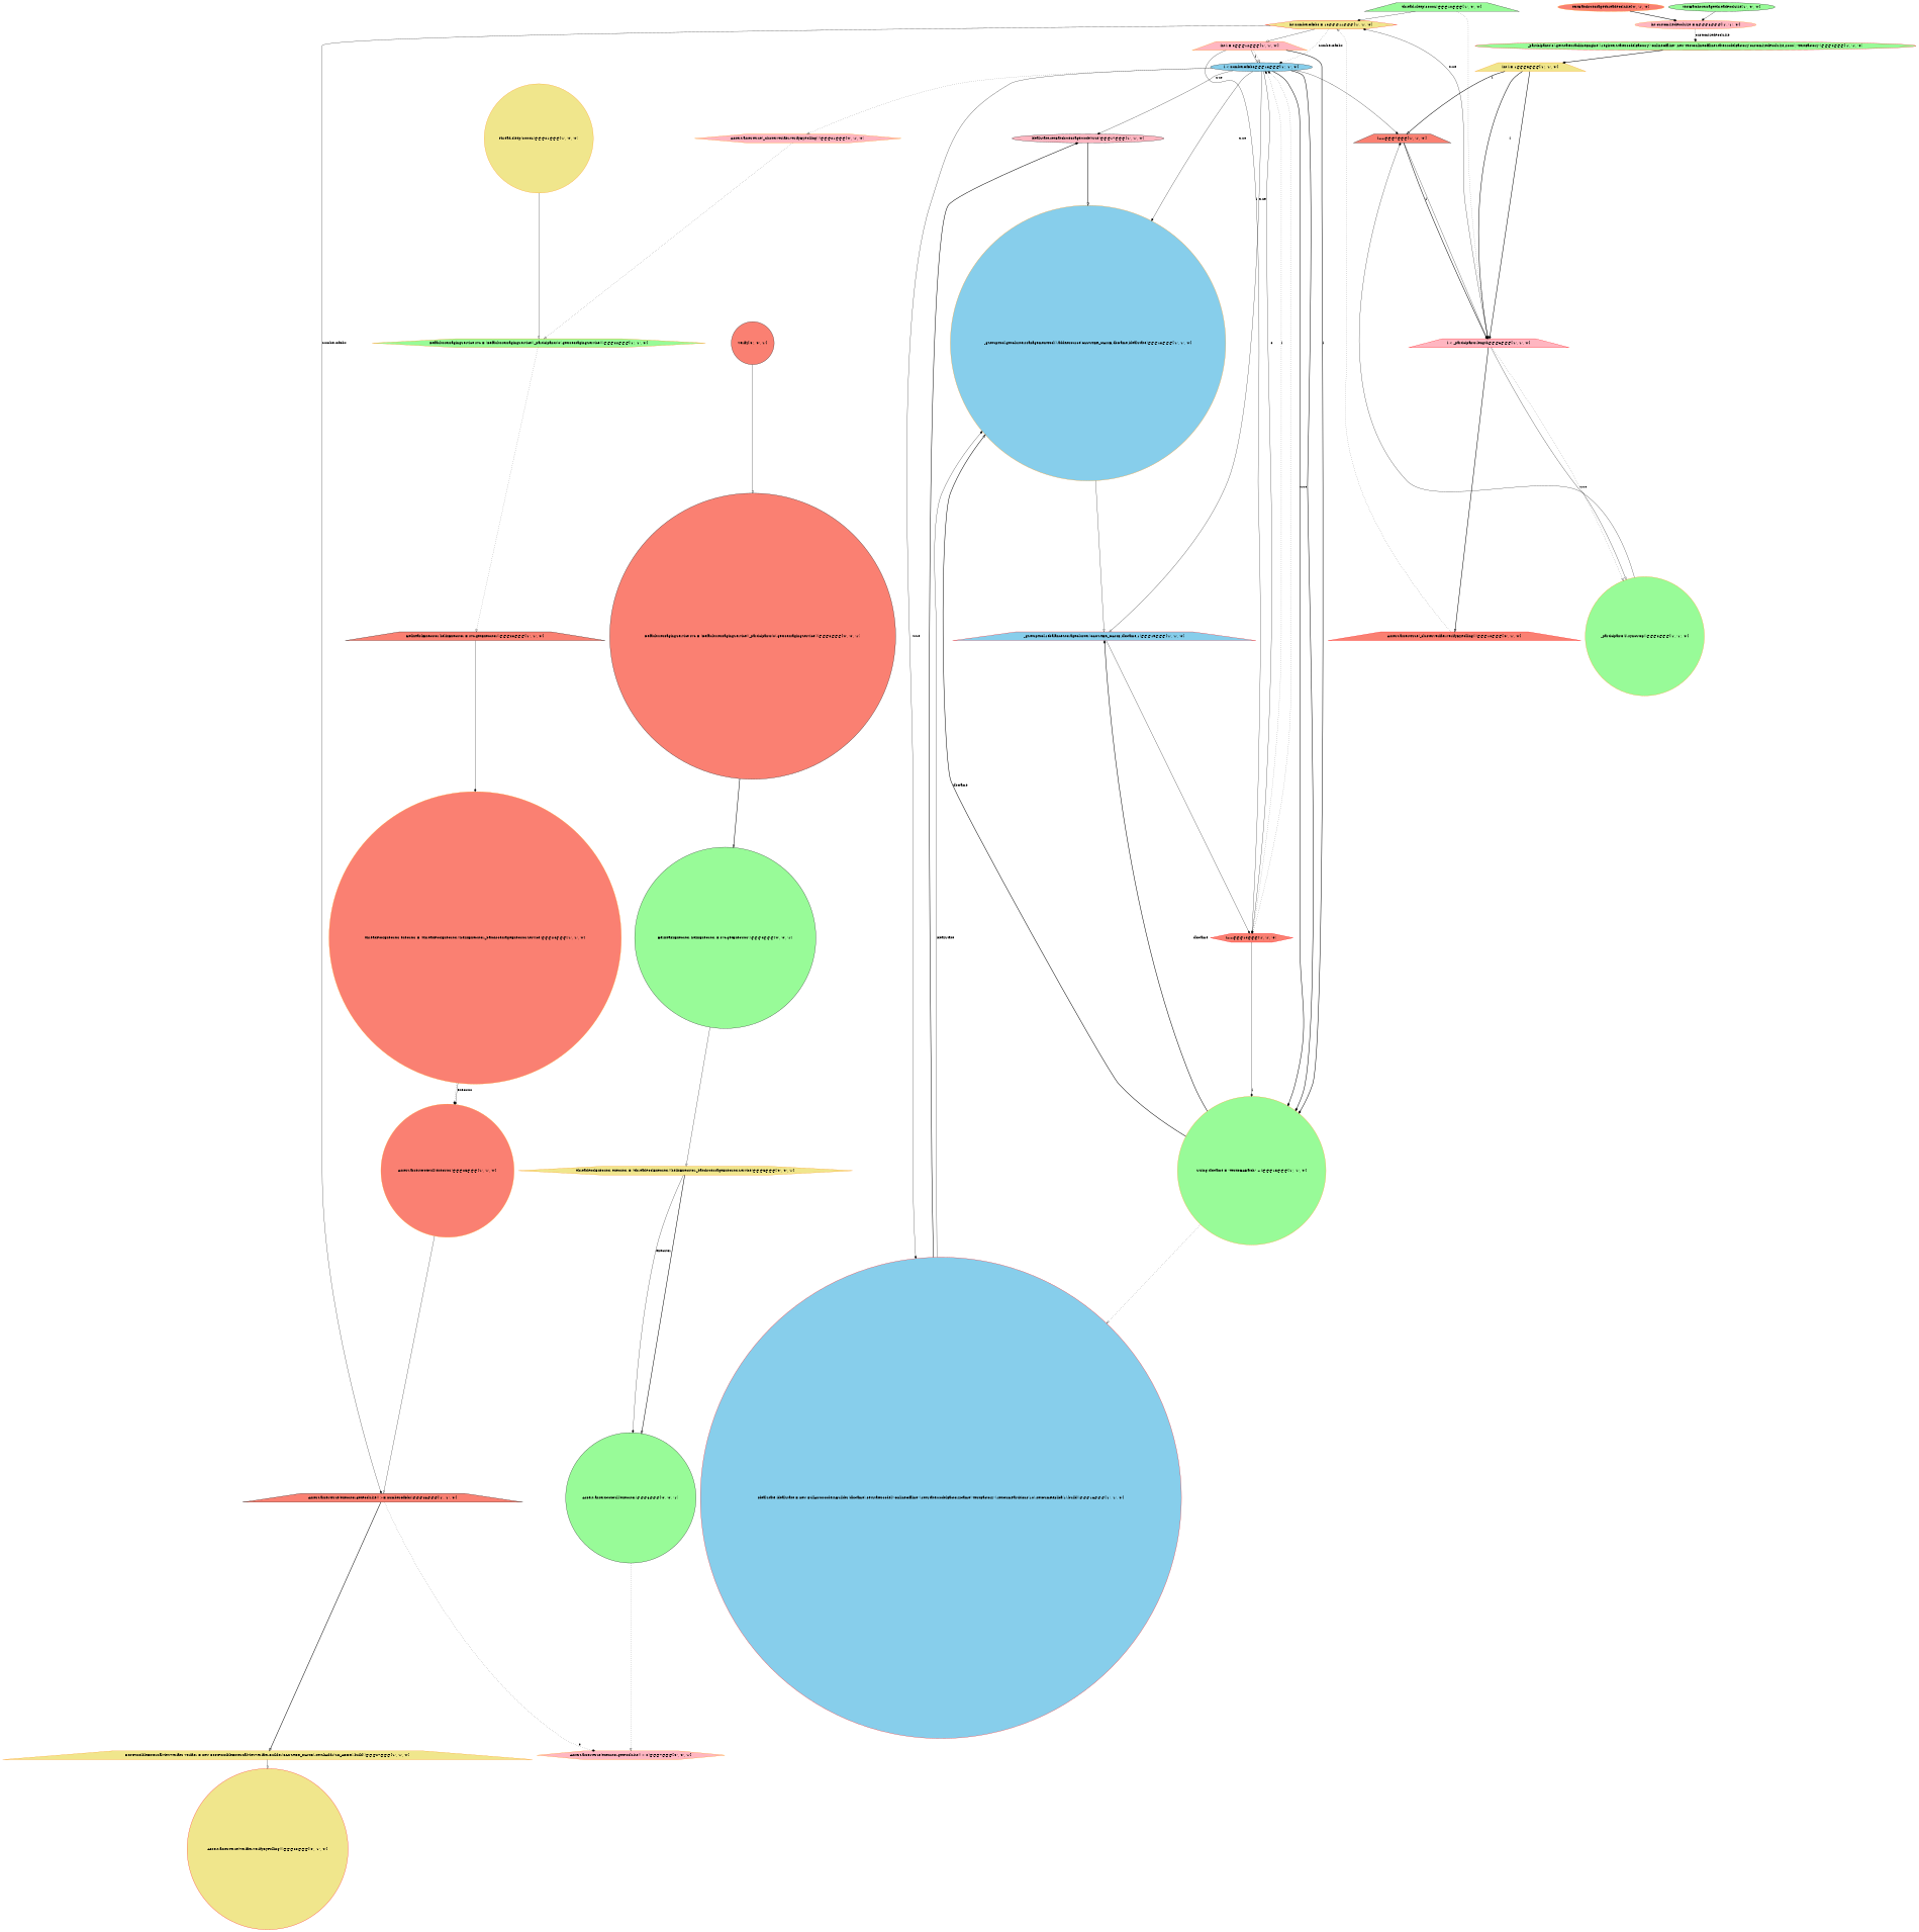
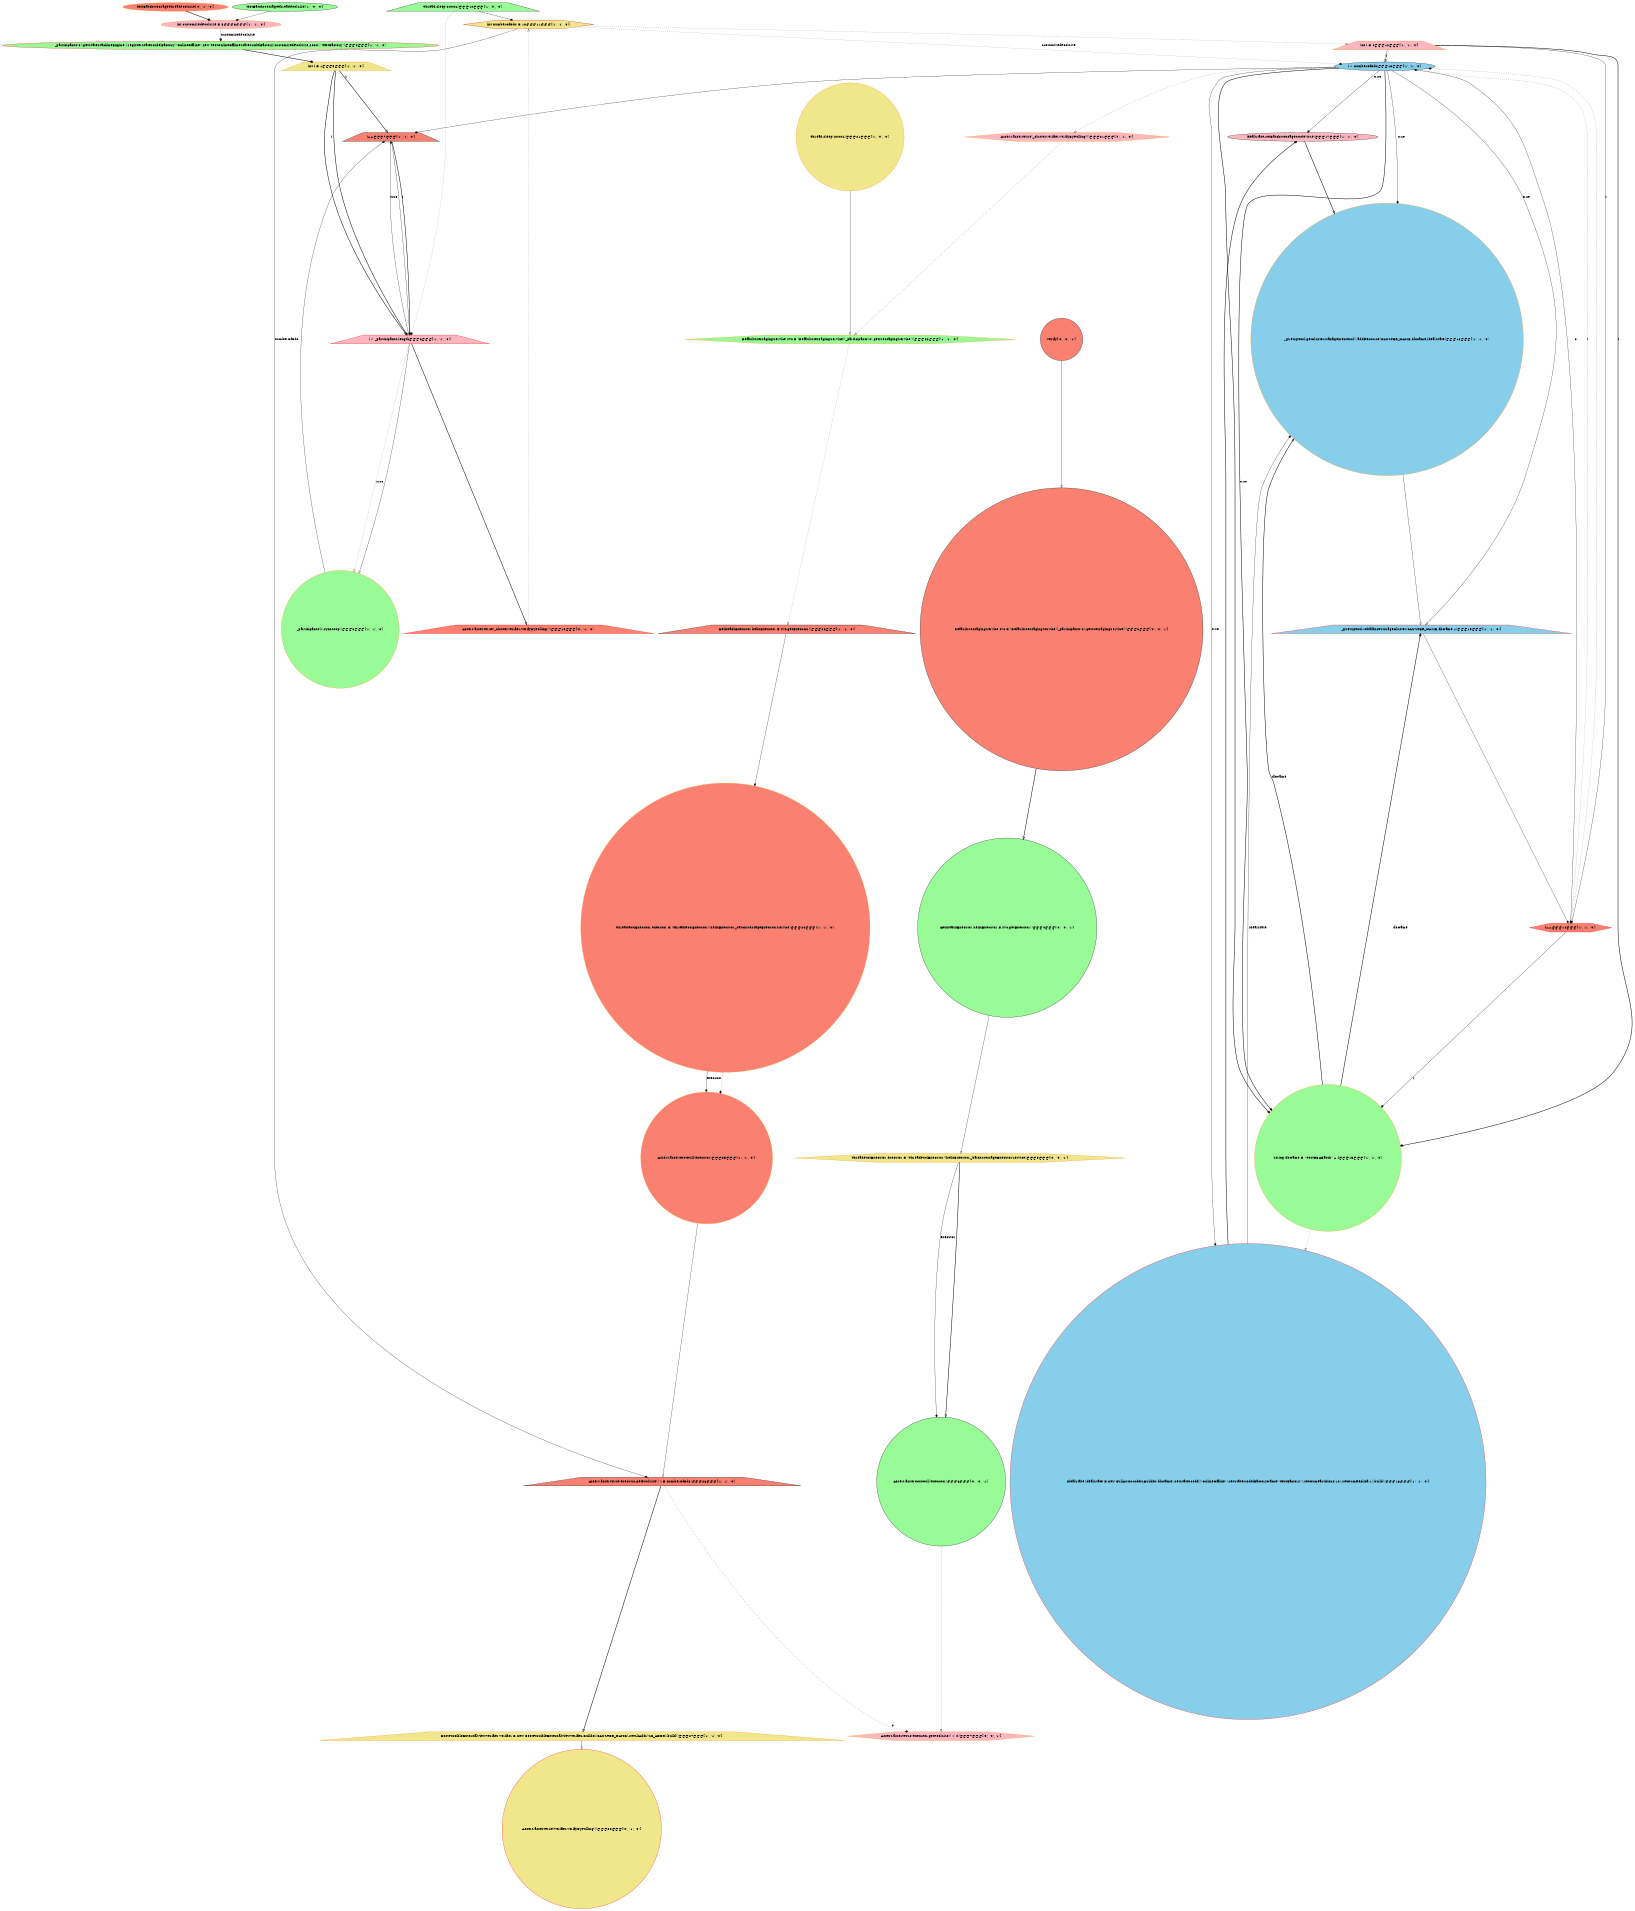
  digraph {
    node [color=darkorange fillcolor=salmon shape=circle style=filled]
    edge [arrowhead=diamond style=solid]
    n1 [color=black fillcolor=palegreen label="Assert.assertNotNull(executor)@@@6@@@['0', '0', '1']"]
    n2 [fillcolor=lightpink label="Assert.assertTrue(executor.getPoolSize() > 0)@@@7@@@['0', '0', '1']" shape=hexagon]
    n3 [color=red fillcolor=khaki label="Assert.assertTrue(verifier.verifyByPolling())@@@28@@@['0', '1', '0']"]
    n4 [color=black fillcolor=lightpink label="idealState.setBatchMessageMode(true)@@@17@@@['1', '1', '0']" shape=ellipse]
    n5 [fillcolor=skyblue label="_gSetupTool.getClusterManagementTool().addResource(CLUSTER_NAME,dbName,idealState)@@@18@@@['1', '1', '0']"]
    n6 [color=red fillcolor=skyblue label="_gSetupTool.rebalanceStorageCluster(CLUSTER_NAME,dbName,1)@@@19@@@['1', '1', '0']" shape=trapezium]
    n7 [color=red fillcolor=palegreen label="_participants(0(.getStateMachineEngine().registerStateModelFactory(\"OnlineOffline\",new TestOnlineOfflineStateModelFactory(customizedPoolSize,2000),\"TestFactory\")@@@4@@@['1', '1', '0']" shape=ellipse]
    n8 [fillcolor=khaki label="int i = 1@@@5@@@['1', '1', '0']" shape=trapezium]
    n9 [color=black label="i++@@@7@@@['1', '1', '0']" shape=trapezium]
    n10 [color=red fillcolor=lightpink label="i < _participants.length@@@6@@@['1', '1', '0']" shape=trapezium]
    n11 [color=black fillcolor=palegreen label="testBatchMessageThreadPoolSize['1', '0', '0']" shape=ellipse]
    n12 [fillcolor=lightpink label="int customizedPoolSize = 5@@@3@@@['1', '1', '0']" shape=ellipse]
    n13 [fillcolor=khaki label="Thread.sleep(2000L)@@@21@@@['1', '0', '0']"]
    n14 [fillcolor=palegreen label="DefaultMessagingService svc = (DefaultMessagingService)(_participants(0(.getMessagingService())@@@22@@@['1', '1', '0']" shape=hexagon]
    n15 [color=black label="HelixTaskExecutor helixExecutor = svc.getExecutor()@@@23@@@['1', '1', '0']" shape=trapezium]
    n16 [label="ThreadPoolExecutor executor = (ThreadPoolExecutor)(helixExecutor._batchMessageExecutorService)@@@24@@@['1', '1', '0']"]
    n17 [label="testBatchMessageThreadPoolSize['0', '1', '0']" shape=ellipse]
    n18 [color=black fillcolor=palegreen label="HelixTaskExecutor helixExecutor = svc.getExecutor()@@@4@@@['0', '0', '1']"]
    n19 [fillcolor=khaki label="ThreadPoolExecutor executor = (ThreadPoolExecutor)(helixExecutor._batchMessageExecutorService)@@@5@@@['0', '0', '1']" shape=hexagon]
    n20 [color=black fillcolor=palegreen label="Thread.sleep(2000L)@@@10@@@['1', '0', '0']" shape=trapezium]
    n21 [color=red fillcolor=khaki label="int numberOfDbs = 10@@@11@@@['1', '1', '0']" shape=hexagon]
    n22 [color=black label="Assert.assertTrue(executor.getPoolSize() >= numberOfDbs)@@@26@@@['1', '1', '0']" shape=trapezium]
    n23 [fillcolor=lightpink label="int i = 0@@@12@@@['1', '1', '0']" shape=trapezium]
    n24 [color=black fillcolor=skyblue label="i < numberOfDbs@@@13@@@['1', '1', '0']" shape=ellipse]
    n25 [fillcolor=khaki label="BestPossibleExternalViewVerifier verifier = new BestPossibleExternalViewVerifier.Builder(CLUSTER_NAME).setZkAddr(ZK_ADDR).build()@@@27@@@['1', '1', '0']" shape=trapezium]
    n26 [label="Assert.assertNotNull(executor)@@@25@@@['1', '1', '0']"]
    n27 [fillcolor=palegreen label="_participants(i(.syncStop()@@@8@@@['1', '1', '0']"]
    n28 [color=red label="Assert.assertTrue(_clusterVerifier.verifyByPolling())@@@10@@@['0', '1', '0']" shape=trapezium]
    n29 [color=red label="i++@@@14@@@['1', '1', '0']" shape=hexagon]
    n30 [fillcolor=palegreen label="String dbName = \"TestDBABatch\" + i@@@15@@@['1', '1', '0']"]
    n31 [color=red fillcolor=skyblue label="IdealState idealState = new FullAutoModeISBuilder(dbName).setStateModel(\"OnlineOffline\").setStateModelFactoryName(\"TestFactory\").setNumPartitions(10).setNumReplica(1).build()@@@16@@@['1', '1', '0']"]
    n32 [fillcolor=lightpink label="Assert.assertTrue(_clusterVerifier.verifyByPolling())@@@21@@@['0', '1', '0']" shape=hexagon]
    n33 [color=black label="DefaultMessagingService svc = (DefaultMessagingService)(_participants(0(.getMessagingService())@@@3@@@['0', '0', '1']"]
    n34 [color=black label="verify['0', '0', '1']"]
    n1 -> n2 [arrowhead=onormal style=dotted]
    n4 -> n5 [arrowhead=onormal style=bold]
    n5 -> n6 [arrowhead=onormal]
    n6 -> n29
    n7 -> n8 [style=bold]
    n8 -> n9 [arrowhead=onormal label=i style=bold]
    n8 -> n10 [style=bold]
    n8 -> n10 [arrowhead=onormal label=i style=bold]
    n9 -> n10
    n9 -> n10 [label=i style=bold]
-   n10 -> n21 [label=true]
+   n10 -> n9 [label=true]
    n10 -> n27 [arrowhead=onormal label=true style=dotted]
    n10 -> n27 [arrowhead=onormal]
    n10 -> n28 [arrowhead=onormal style=bold]
    n11 -> n12
    n12 -> n7 [label=customizedPoolSize style=dotted]
    n12 -> n7 [arrowhead=onormal style=dotted]
    n13 -> n14 [arrowhead=onormal]
    n14 -> n15 [arrowhead=onormal style=dotted]
    n15 -> n16
    n16 -> n26 [label=executor]
    n16 -> n26 [style=dotted]
    n17 -> n12 [style=bold]
    n18 -> n19 [arrowhead=onormal]
    n19 -> n1 [arrowhead=onormal style=bold]
    n19 -> n1 [label=executor]
    n20 -> n10 [style=dotted]
    n20 -> n21
    n21 -> n22 [label=numberOfDbs]
-   n21 -> n23 [arrowhead=onormal]
-   n21 -> n24 [label=numberOfDbs style=dotted]
+   n21 -> n23 [arrowhead=onormal style=dotted]
+   n21 -> n24 [label=customizedPoolSize style=dotted]
    n22 -> n2 [label=0 style=dotted]
    n22 -> n25 [arrowhead=onormal style=bold]
    n23 -> n24 [arrowhead=onormal label=i]
    n23 -> n24 [arrowhead=onormal style=dotted]
    n23 -> n29 [label=i]
    n23 -> n30 [label=i style=bold]
    n24 -> n4 [label=true]
    n24 -> n5 [label=true]
    n24 -> n6 [arrowhead=onormal label=true]
    n24 -> n9
    n24 -> n29 [label=0]
    n24 -> n30 [style=bold]
    n24 -> n30 [label=true style=bold]
    n24 -> n31 [label=true]
    n24 -> n32 [arrowhead=onormal style=dotted]
    n25 -> n3 [arrowhead=onormal]
    n26 -> n22 [arrowhead=onormal]
    n27 -> n9
    n28 -> n21 [arrowhead=onormal style=dotted]
    n29 -> n24 [label=i style=dotted]
    n29 -> n24 [style=dotted]
    n29 -> n30 [label=i]
    n30 -> n5 [arrowhead=onormal label=dbName style=bold]
    n30 -> n6 [label=dbName style=bold]
    n30 -> n31 [arrowhead=onormal style=dotted]
    n31 -> n4 [style=bold]
    n31 -> n5 [label=idealState]
    n32 -> n14 [arrowhead=onormal style=dotted]
    n33 -> n18 [arrowhead=onormal style=bold]
    n34 -> n33 [arrowhead=onormal]
  }
